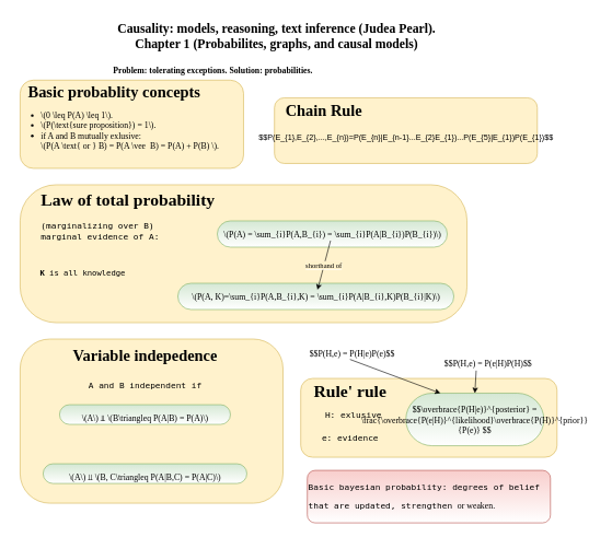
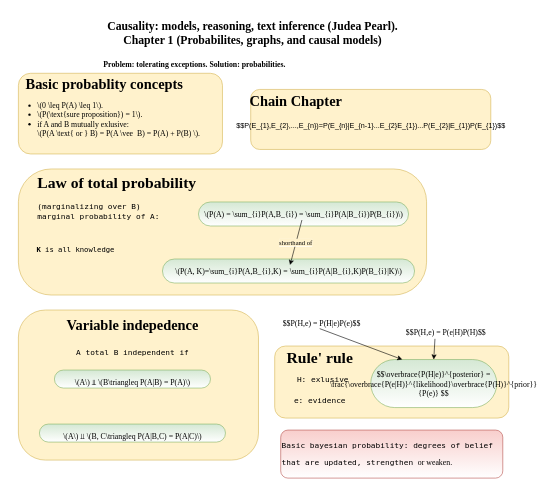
  <mxCell id="0" />
  <mxCell id="1" parent="0" />
  <mxCell id="2" value="&lt;h2&gt;Causality: models, reasoning, text inference (Judea Pearl).&lt;br&gt;Chapter 1 (Probabilites, graphs, and causal models)&lt;/h2&gt;" style="text;html=1;resizable=0;autosize=1;align=center;verticalAlign=middle;points=[];fillColor=none;strokeColor=none;rounded=1;shadow=0;fontFamily=Verdana;fontSize=13;" parent="1" vertex="1"><mxGeometry x="90" y="20" width="660" height="70" as="geometry" /></mxCell>
  <mxCell id="3" value="&lt;h4&gt;Problem: tolerating exceptions. Solution: probabilities.&lt;/h4&gt;" style="text;html=1;resizable=0;autosize=1;align=left;verticalAlign=middle;points=[];fillColor=none;strokeColor=none;rounded=1;shadow=0;fontFamily=Verdana;fontSize=13;horizontal=1;labelBorderColor=none;" parent="1" vertex="1"><mxGeometry x="170" y="76" width="420" height="60" as="geometry" /></mxCell>
  <mxCell id="4" value="&lt;pre&gt;Basic bayesian probability: degrees of belief&lt;/pre&gt;&lt;pre&gt;that are updated, strengthen&amp;nbsp;&lt;span style=&quot;font-family: &amp;#34;verdana&amp;#34; ; white-space: nowrap&quot;&gt;or weaken.&lt;/span&gt;&lt;/pre&gt;" style="text;html=1;resizable=0;autosize=1;align=left;verticalAlign=middle;points=[];rounded=1;shadow=0;labelBorderColor=none;fontFamily=Verdana;fontSize=13;fillColor=#f8cecc;strokeColor=#b85450;gradientColor=#ffffff;" parent="1" vertex="1"><mxGeometry x="467" y="716" width="370" height="80" as="geometry" /></mxCell>
  <mxCell id="5" value="$$P(H,e) = P(H|e)P(e)$$" style="text;html=1;align=center;verticalAlign=middle;resizable=0;points=[];autosize=1;strokeColor=none;fillColor=none;fontSize=13;fontFamily=Verdana;rounded=1;" parent="1" vertex="1"><mxGeometry x="445" y="528" width="180" height="20" as="geometry" /></mxCell>
  <mxCell id="6" value="$$P(H,e) = P(e|H)P(H)$$" style="text;html=1;align=center;verticalAlign=middle;resizable=0;points=[];autosize=1;strokeColor=none;fillColor=none;fontSize=13;fontFamily=Verdana;rounded=1;" parent="1" vertex="1"><mxGeometry x="652" y="543" width="180" height="20" as="geometry" /></mxCell>
  <mxCell id="7" value="" style="group" parent="1" vertex="1" connectable="0"><mxGeometry x="457" y="576" width="390" height="120" as="geometry" /></mxCell>
  <mxCell id="8" value="" style="rounded=1;whiteSpace=wrap;html=1;sketch=0;gradientDirection=south;fillColor=#fff2cc;strokeColor=#d6b656;" parent="7" vertex="1"><mxGeometry width="390" height="120" as="geometry" /></mxCell>
  <mxCell id="9" value="" style="group" parent="7" vertex="1" connectable="0"><mxGeometry x="25" y="10" width="120" height="105" as="geometry" /></mxCell>
  <mxCell id="10" value="&lt;h1&gt;&lt;b&gt;&lt;font face=&quot;Tahoma&quot;&gt;Rule' rule&lt;/font&gt;&lt;/b&gt;&lt;/h1&gt;" style="text;html=1;align=center;verticalAlign=middle;resizable=0;points=[];autosize=1;strokeColor=none;fillColor=none;fontSize=13;fontFamily=Verdana;rounded=1;" parent="9" vertex="1"><mxGeometry x="-20" y="-20" width="140" height="60" as="geometry" /></mxCell>
  <mxCell id="11" value="&lt;pre&gt;H: exlusive&lt;/pre&gt;" style="text;html=1;align=center;verticalAlign=middle;resizable=0;points=[];autosize=1;strokeColor=none;fillColor=none;fontSize=13;fontFamily=Verdana;rounded=1;" parent="9" vertex="1"><mxGeometry x="-5" y="20" width="120" height="50" as="geometry" /></mxCell>
  <mxCell id="12" value="&lt;pre&gt;e: evidence&lt;/pre&gt;" style="text;html=1;align=center;verticalAlign=middle;resizable=0;points=[];autosize=1;strokeColor=none;fillColor=none;fontSize=13;fontFamily=Verdana;rounded=1;" parent="9" vertex="1"><mxGeometry y="55" width="100" height="50" as="geometry" /></mxCell>
  <mxCell id="13" value="$$\overbrace{P(H|e)}^{posterior} = \frac{\overbrace{P(e|H)}^{likelihood}\overbrace{P(H)}^{prior}}{P(e)} $$" style="rounded=1;whiteSpace=wrap;html=1;shadow=0;labelBorderColor=none;fontFamily=Verdana;fontSize=13;fillColor=#d5e8d4;strokeColor=#82b366;gradientColor=#ffffff;gradientDirection=south;arcSize=50;" parent="7" vertex="1"><mxGeometry x="160" y="22.5" width="210" height="80" as="geometry" /></mxCell>
  <mxCell id="14" value="" style="group" parent="1" vertex="1" connectable="0"><mxGeometry x="387" y="143.5" width="460" height="105" as="geometry" /></mxCell>
  <mxCell id="15" value="" style="rounded=1;whiteSpace=wrap;html=1;sketch=0;fontFamily=Tahoma;gradientDirection=south;fillColor=#fff2cc;strokeColor=#d6b656;" parent="14" vertex="1"><mxGeometry x="30" y="5" width="400" height="100" as="geometry" /></mxCell>
- <mxCell id="16" value="&lt;h1&gt;&lt;font face=&quot;Tahoma&quot;&gt;Chain Rule&lt;/font&gt;&lt;/h1&gt;" style="text;html=1;align=center;verticalAlign=middle;resizable=0;points=[];autosize=1;strokeColor=none;fillColor=none;" parent="14" vertex="1"><mxGeometry x="40" width="130" height="50" as="geometry" /></mxCell>
- <mxCell id="17" value="$$P(E_{1},E_{2},...,E_{n})=P(E_{n}|E_{n-1}...E_{2}E_{1})...P(E_{5}|E_{1})P(E_{1})$$" style="text;html=1;align=center;verticalAlign=middle;resizable=0;points=[];autosize=1;strokeColor=none;fillColor=none;" parent="14" vertex="1"><mxGeometry y="55" width="460" height="20" as="geometry" /></mxCell>
+ <mxCell id="16" value="&lt;h1&gt;&lt;font face=&quot;Tahoma&quot;&gt;Chain Chapter&lt;/font&gt;&lt;/h1&gt;" style="text;html=1;align=center;verticalAlign=middle;resizable=0;points=[];autosize=1;strokeColor=none;fillColor=none;" parent="14" vertex="1"><mxGeometry x="40" width="130" height="50" as="geometry" /></mxCell>
+ <mxCell id="17" value="$$P(E_{1},E_{2},...,E_{n})=P(E_{n}|E_{n-1}...E_{2}E_{1})...P(E_{2}|E_{1})P(E_{1})$$" style="text;html=1;align=center;verticalAlign=middle;resizable=0;points=[];autosize=1;strokeColor=none;fillColor=none;" parent="14" vertex="1"><mxGeometry y="55" width="460" height="20" as="geometry" /></mxCell>
  <mxCell id="18" style="rounded=1;sketch=0;orthogonalLoop=1;jettySize=auto;html=1;fontFamily=Tahoma;exitX=0.483;exitY=0.95;exitDx=0;exitDy=0;exitPerimeter=0;entryX=0.25;entryY=0;entryDx=0;entryDy=0;" parent="1" source="5" target="13" edge="1"><mxGeometry relative="1" as="geometry"><mxPoint x="628" y="543" as="sourcePoint" /><mxPoint x="632.9" y="603.02" as="targetPoint" /></mxGeometry></mxCell>
  <mxCell id="19" style="rounded=1;sketch=0;orthogonalLoop=1;jettySize=auto;html=1;fontFamily=Tahoma;entryX=0.5;entryY=0;entryDx=0;entryDy=0;exitX=0.4;exitY=1.05;exitDx=0;exitDy=0;exitPerimeter=0;" parent="1" source="6" target="13" edge="1"><mxGeometry relative="1" as="geometry"><mxPoint x="724" y="545" as="sourcePoint" /><mxPoint x="708.135" y="587.5" as="targetPoint" /></mxGeometry></mxCell>
  <mxCell id="20" value="" style="group" parent="1" vertex="1" connectable="0"><mxGeometry x="30" y="276" width="690" height="215" as="geometry" /></mxCell>
  <mxCell id="21" value="" style="rounded=1;whiteSpace=wrap;html=1;sketch=0;fontFamily=Tahoma;gradientDirection=south;fillColor=#fff2cc;strokeColor=#d6b656;arcSize=26;" parent="20" vertex="1"><mxGeometry y="5" width="680" height="210" as="geometry" /></mxCell>
- <mxCell id="22" value="&lt;h1&gt;&lt;font face=&quot;Tahoma&quot;&gt;Law of total probability&lt;/font&gt;&lt;/h1&gt;&lt;pre&gt;(marginalizing over B)&lt;br&gt;&lt;span&gt;marginal evidence of A:&lt;/span&gt;&lt;/pre&gt;" style="text;html=1;align=left;verticalAlign=middle;resizable=0;points=[];autosize=1;strokeColor=none;fillColor=none;fontSize=13;fontFamily=Verdana;rounded=1;" parent="20" vertex="1"><mxGeometry x="30" width="280" height="100" as="geometry" /></mxCell>
+ <mxCell id="22" value="&lt;h1&gt;&lt;font face=&quot;Tahoma&quot;&gt;Law of total probability&lt;/font&gt;&lt;/h1&gt;&lt;pre&gt;(marginalizing over B)&lt;br&gt;&lt;span&gt;marginal probability of A:&lt;/span&gt;&lt;/pre&gt;" style="text;html=1;align=left;verticalAlign=middle;resizable=0;points=[];autosize=1;strokeColor=none;fillColor=none;fontSize=13;fontFamily=Verdana;rounded=1;" parent="20" vertex="1"><mxGeometry x="30" width="280" height="100" as="geometry" /></mxCell>
  <mxCell id="23" value="&lt;pre&gt;&lt;b&gt;K&lt;/b&gt; is all knowledge&lt;/pre&gt;" style="text;html=1;align=center;verticalAlign=middle;resizable=0;points=[];autosize=1;strokeColor=none;fillColor=none;" parent="20" vertex="1"><mxGeometry x="20" y="120" width="150" height="40" as="geometry" /></mxCell>
  <mxCell id="24" value="" style="group" parent="20" vertex="1" connectable="0"><mxGeometry x="259.997" y="60" width="430.0" height="40" as="geometry" /></mxCell>
  <mxCell id="25" value="" style="rounded=1;whiteSpace=wrap;html=1;sketch=0;fontFamily=Tahoma;gradientDirection=south;fillColor=#d5e8d4;strokeColor=#82b366;gradientColor=#ffffff;arcSize=50;container=0;" parent="24" vertex="1"><mxGeometry x="40.003" width="350" height="40" as="geometry" /></mxCell>
  <mxCell id="26" value="&lt;span style=&quot;font-family: &amp;#34;verdana&amp;#34; ; font-size: 13px ; text-align: left&quot;&gt;\(P(A) =&amp;nbsp;\sum_{i}P(A,B_{i}) = \sum_{i}P(A|B_{i})P(B_{i})\)&lt;/span&gt;" style="text;html=1;align=center;verticalAlign=middle;resizable=0;points=[];autosize=1;strokeColor=none;fillColor=none;" parent="24" vertex="1"><mxGeometry y="10" width="430" height="20" as="geometry" /></mxCell>
  <mxCell id="27" value="" style="group" parent="20" vertex="1" connectable="0"><mxGeometry x="210" y="155" width="480" height="40" as="geometry" /></mxCell>
  <mxCell id="28" value="" style="rounded=1;whiteSpace=wrap;html=1;sketch=0;fontFamily=Tahoma;gradientDirection=south;arcSize=50;fillColor=#d5e8d4;strokeColor=#82b366;gradientColor=#ffffff;" parent="27" vertex="1"><mxGeometry x="30" width="420" height="40" as="geometry" /></mxCell>
  <mxCell id="29" value="&lt;span style=&quot;font-family: &amp;#34;verdana&amp;#34; ; font-size: 13px ; text-align: left&quot;&gt;\(P(A, K)=\sum_{i}P(A,B_{i},K) = \sum_{i}P(A|B_{i},K)P(B_{i}|K)\)&lt;/span&gt;" style="text;html=1;align=center;verticalAlign=middle;resizable=0;points=[];autosize=1;strokeColor=none;fillColor=none;" parent="27" vertex="1"><mxGeometry y="10" width="480" height="20" as="geometry" /></mxCell>
  <mxCell id="30" value="&lt;span style=&quot;background-color: rgb(255 , 242 , 204)&quot;&gt;shorthand of&lt;/span&gt;" style="edgeStyle=none;rounded=1;sketch=0;orthogonalLoop=1;jettySize=auto;html=1;fontFamily=Tahoma;" parent="20" source="26" target="29" edge="1"><mxGeometry relative="1" as="geometry" /></mxCell>
  <mxCell id="31" value="" style="group" parent="1" vertex="1" connectable="0"><mxGeometry x="30" y="516" width="400" height="250" as="geometry" /></mxCell>
  <mxCell id="32" value="" style="rounded=1;whiteSpace=wrap;html=1;sketch=0;fontFamily=Tahoma;gradientDirection=south;arcSize=18;fillColor=#fff2cc;strokeColor=#d6b656;" parent="31" vertex="1"><mxGeometry width="400" height="250" as="geometry" /></mxCell>
  <mxCell id="33" value="&lt;pre&gt;&lt;/pre&gt;\(A\)&amp;nbsp;&lt;span style=&quot;text-align: left&quot;&gt;⫫&amp;nbsp;&lt;/span&gt;\(B\triangleq P(A|B) = P(A)\)" style="text;html=1;align=center;verticalAlign=middle;resizable=0;points=[];autosize=1;strokeColor=#82b366;fillColor=#d5e8d4;fontSize=13;fontFamily=Verdana;rounded=1;gradientColor=#ffffff;arcSize=50;" parent="31" vertex="1"><mxGeometry x="60" y="100" width="260" height="30" as="geometry" /></mxCell>
  <mxCell id="34" value="&lt;pre&gt;&lt;/pre&gt;\(A\)&amp;nbsp;&lt;span style=&quot;text-align: left&quot;&gt;⫫&amp;nbsp;&lt;/span&gt;\(B, C\triangleq P(A|B,C) = P(A|C)\)" style="text;html=1;align=center;verticalAlign=middle;resizable=0;points=[];autosize=1;strokeColor=#82b366;fillColor=#d5e8d4;fontSize=13;fontFamily=Verdana;rounded=1;flipH=1;flipV=1;gradientColor=#ffffff;arcSize=50;gradientDirection=north;" parent="31" vertex="1"><mxGeometry x="35" y="190" width="310" height="30" as="geometry" /></mxCell>
  <mxCell id="35" value="&lt;h1&gt;Variable indepedence&lt;/h1&gt;" style="text;html=1;align=center;verticalAlign=middle;resizable=0;points=[];autosize=1;strokeColor=none;fillColor=none;fontFamily=Tahoma;" parent="31" vertex="1"><mxGeometry x="70" width="240" height="50" as="geometry" /></mxCell>
- <mxCell id="36" value="&lt;pre style=&quot;font-size: 13px&quot;&gt;A and B independent if&lt;/pre&gt;" style="text;html=1;align=center;verticalAlign=middle;resizable=0;points=[];autosize=1;strokeColor=none;fillColor=none;fontFamily=Tahoma;" parent="31" vertex="1"><mxGeometry x="95" y="45" width="190" height="50" as="geometry" /></mxCell>
+ <mxCell id="36" value="&lt;pre style=&quot;font-size: 13px&quot;&gt;A total B independent if&lt;/pre&gt;" style="text;html=1;align=center;verticalAlign=middle;resizable=0;points=[];autosize=1;strokeColor=none;fillColor=none;fontFamily=Tahoma;" parent="31" vertex="1"><mxGeometry x="95" y="45" width="190" height="50" as="geometry" /></mxCell>
  <mxCell id="37" value="" style="group" parent="1" vertex="1" connectable="0"><mxGeometry x="30" y="116" width="390" height="140" as="geometry" /></mxCell>
  <mxCell id="38" value="" style="rounded=1;whiteSpace=wrap;html=1;sketch=0;fontFamily=Tahoma;gradientDirection=south;fillColor=#fff2cc;strokeColor=#d6b656;" parent="37" vertex="1"><mxGeometry y="5.6" width="340.0" height="134.4" as="geometry" /></mxCell>
  <mxCell id="39" value="&lt;h1&gt;Basic probablity concepts&lt;/h1&gt;" style="text;html=1;align=center;verticalAlign=middle;resizable=0;points=[];autosize=1;strokeColor=none;fillColor=none;fontFamily=Tahoma;" parent="37" vertex="1"><mxGeometry x="3.333" width="280" height="50" as="geometry" /></mxCell>
  <mxCell id="40" value="&lt;ul&gt;&lt;li&gt;\(0 \leq P(A) \leq 1\).&lt;/li&gt;&lt;li&gt;\(P(\text{sure proposition}) = 1\).&lt;/li&gt;&lt;li&gt;if A and B mutually exlusive:&lt;br&gt;\(P(A \text{ or } B) = P(A \vee&amp;nbsp; B) = P(A) + P(B) \).&lt;br&gt;&lt;br&gt;&lt;/li&gt;&lt;/ul&gt;" style="text;html=1;resizable=0;autosize=1;align=left;verticalAlign=middle;points=[];fillColor=none;strokeColor=none;rounded=1;shadow=0;labelBorderColor=none;fontFamily=Verdana;fontSize=13;" parent="37" vertex="1"><mxGeometry x="-10" y="34.999" width="400" height="110" as="geometry" /></mxCell>
